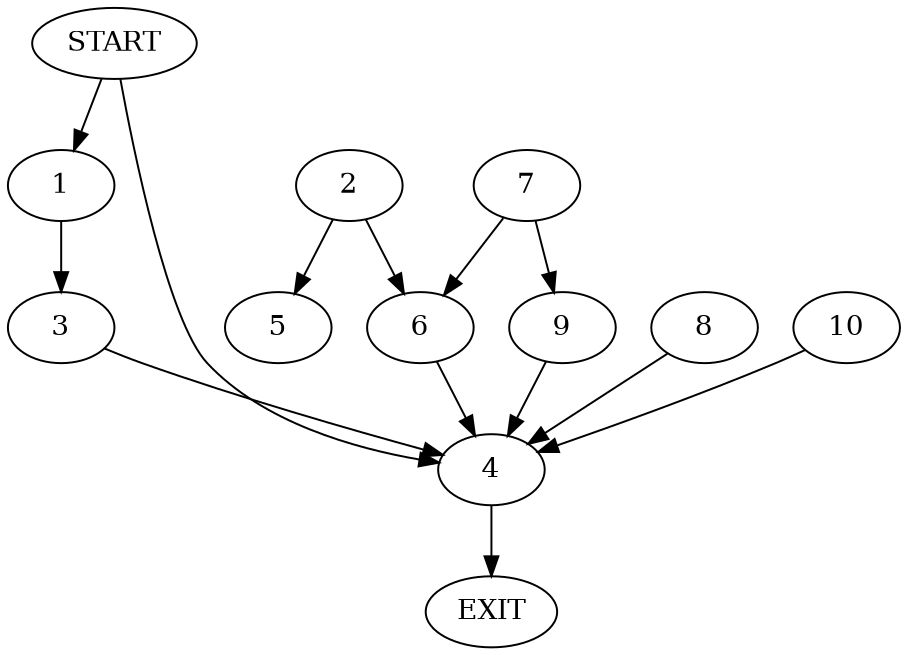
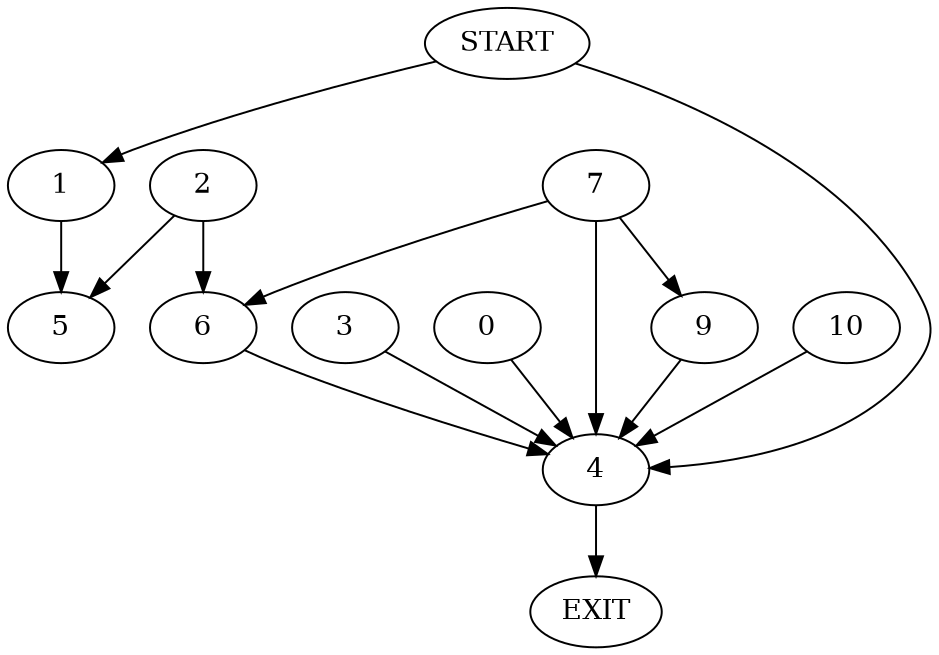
  digraph {
    n1 [label=START]
    1
    4
    3
    n5 [label=EXIT]
    2
    5
    6
-   8
+   8 [label=0]
    7
    9
    10
    n1 -> 1
    n1 -> 4
-   1 -> 3
+   1 -> 5
    4 -> n5
    3 -> 4
    2 -> 5
    2 -> 6
    6 -> 4
    8 -> 4
+   7 -> 4
    7 -> 6
    7 -> 9
    9 -> 4
    10 -> 4
  }
